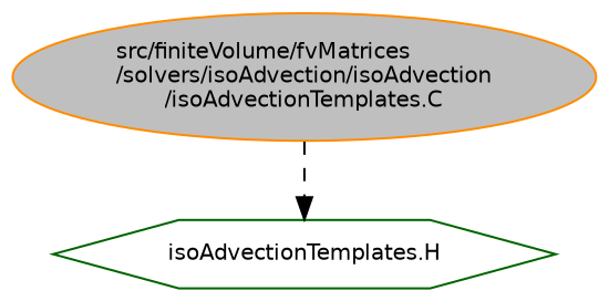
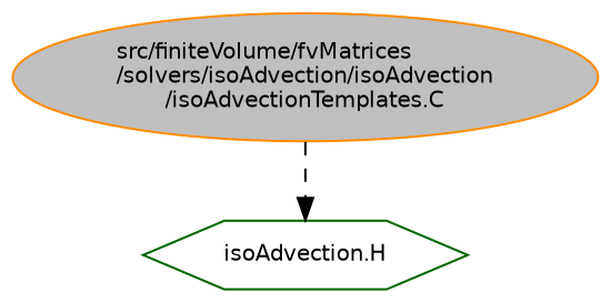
  digraph {
    node [fontname=Helvetica fontsize=10]
    n1 [color=darkorange fillcolor=grey75 fontcolor=black height=0.2 label="src/finiteVolume/fvMatrices\l/solvers/isoAdvection/isoAdvection\l/isoAdvectionTemplates.C" shape=ellipse style=filled width=0.4]
-   n2 [color=darkgreen height=0.2 label="isoAdvectionTemplates.H" shape=hexagon width=0.4]
+   n2 [color=darkgreen height=0.2 label="isoAdvection.H" shape=hexagon width=0.4]
    n1 -> n2 [color=black fontname=Helvetica fontsize=10 labelfontname=Helvetica labelfontsize=10 style=dashed]
  }
